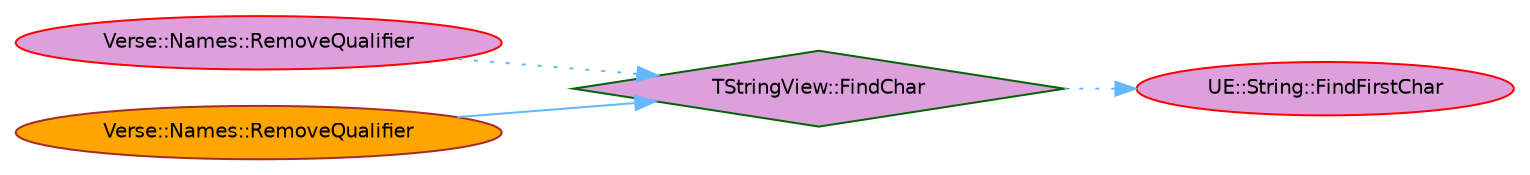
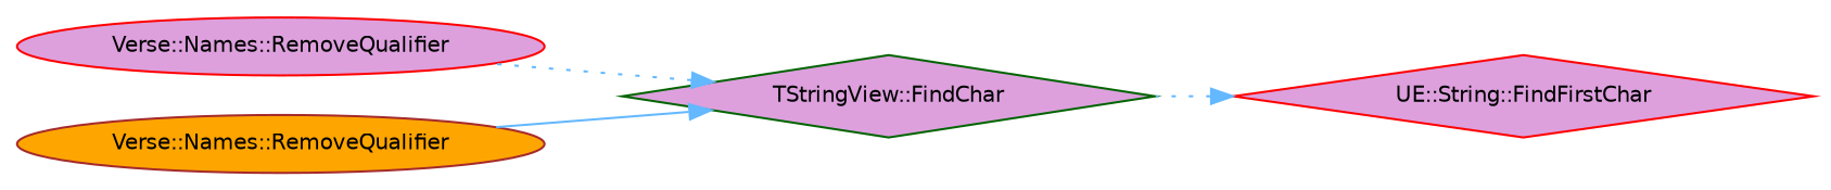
  digraph {
    rankdir=RL
    fontname="DejaVu Sans"
    node [color=red fillcolor=plum fontname="DejaVu Sans" fontsize=10 shape=diamond style=filled]
    edge [color=steelblue1 dir=back fontname="DejaVu Sans" fontsize=10 labelfontname=Helvetica labelfontsize=10 style=dotted]
-   n1 [fontcolor=black height=0.2 label="UE::String::FindFirstChar" shape=ellipse width=0.4]
+   n1 [fontcolor=black height=0.2 label="UE::String::FindFirstChar" width=0.4]
    n2 [color=darkgreen height=0.2 label="TStringView::FindChar" width=0.4]
    n3 [height=0.2 label="Verse::Names::RemoveQualifier" shape=ellipse width=0.4]
    n4 [color=brown fillcolor=orange height=0.2 label="Verse::Names::RemoveQualifier" shape=ellipse width=0.4]
    n1 -> n2
    n2 -> n3
    n2 -> n4 [style=solid]
  }
